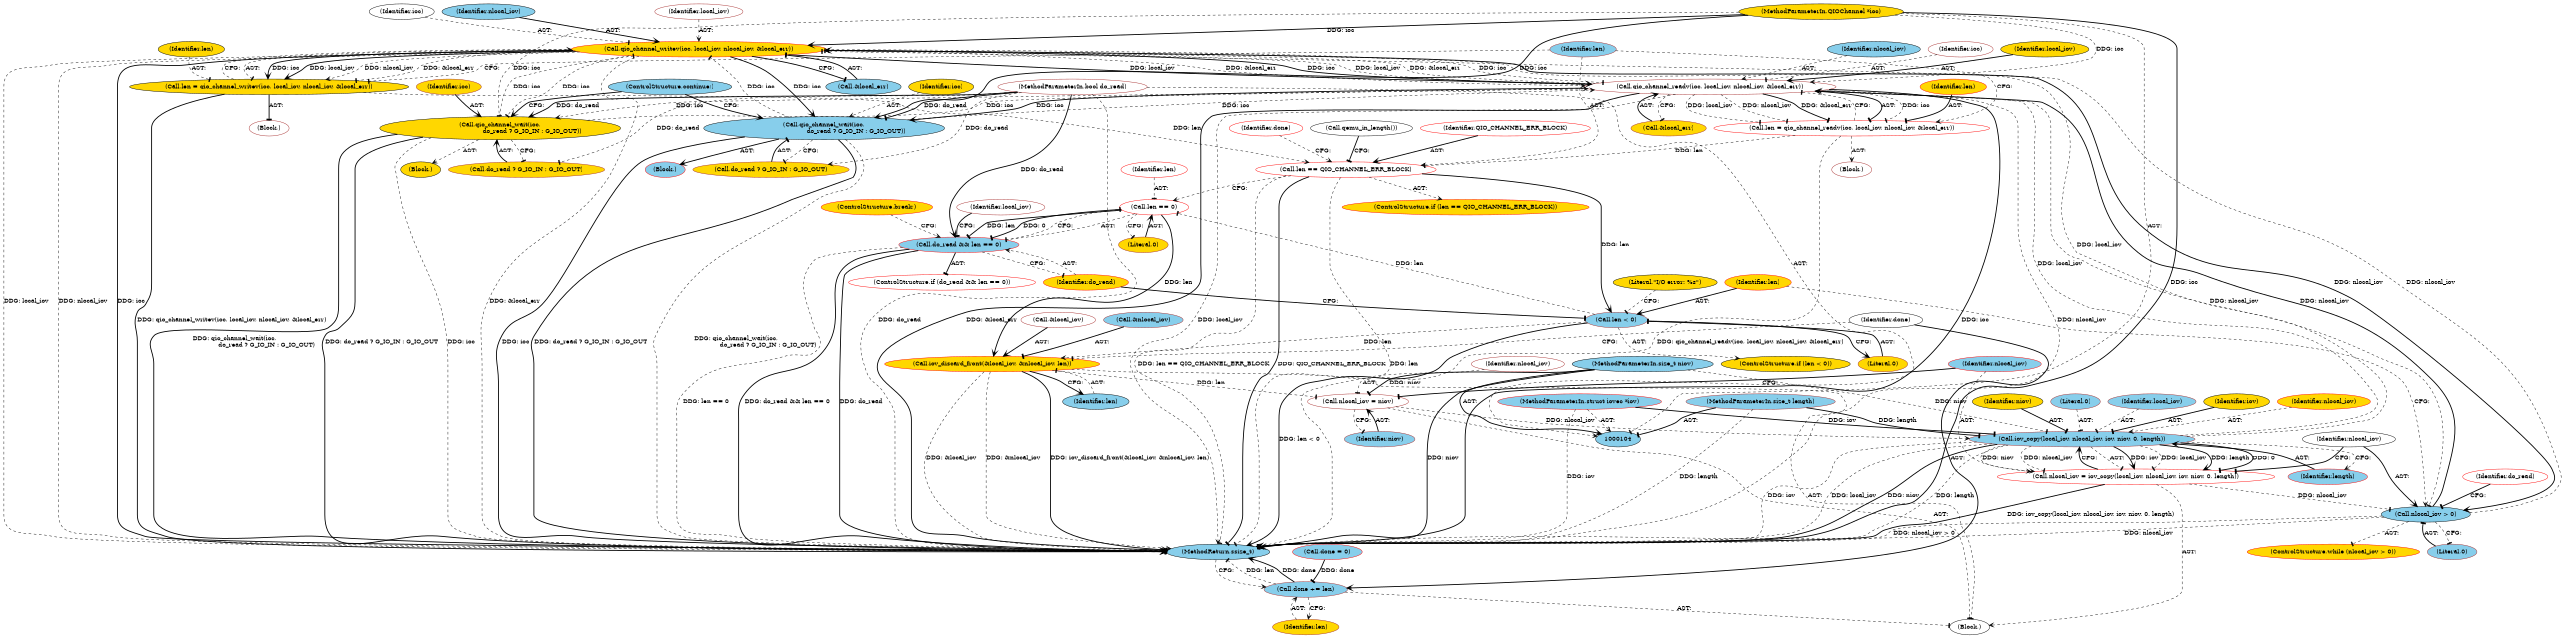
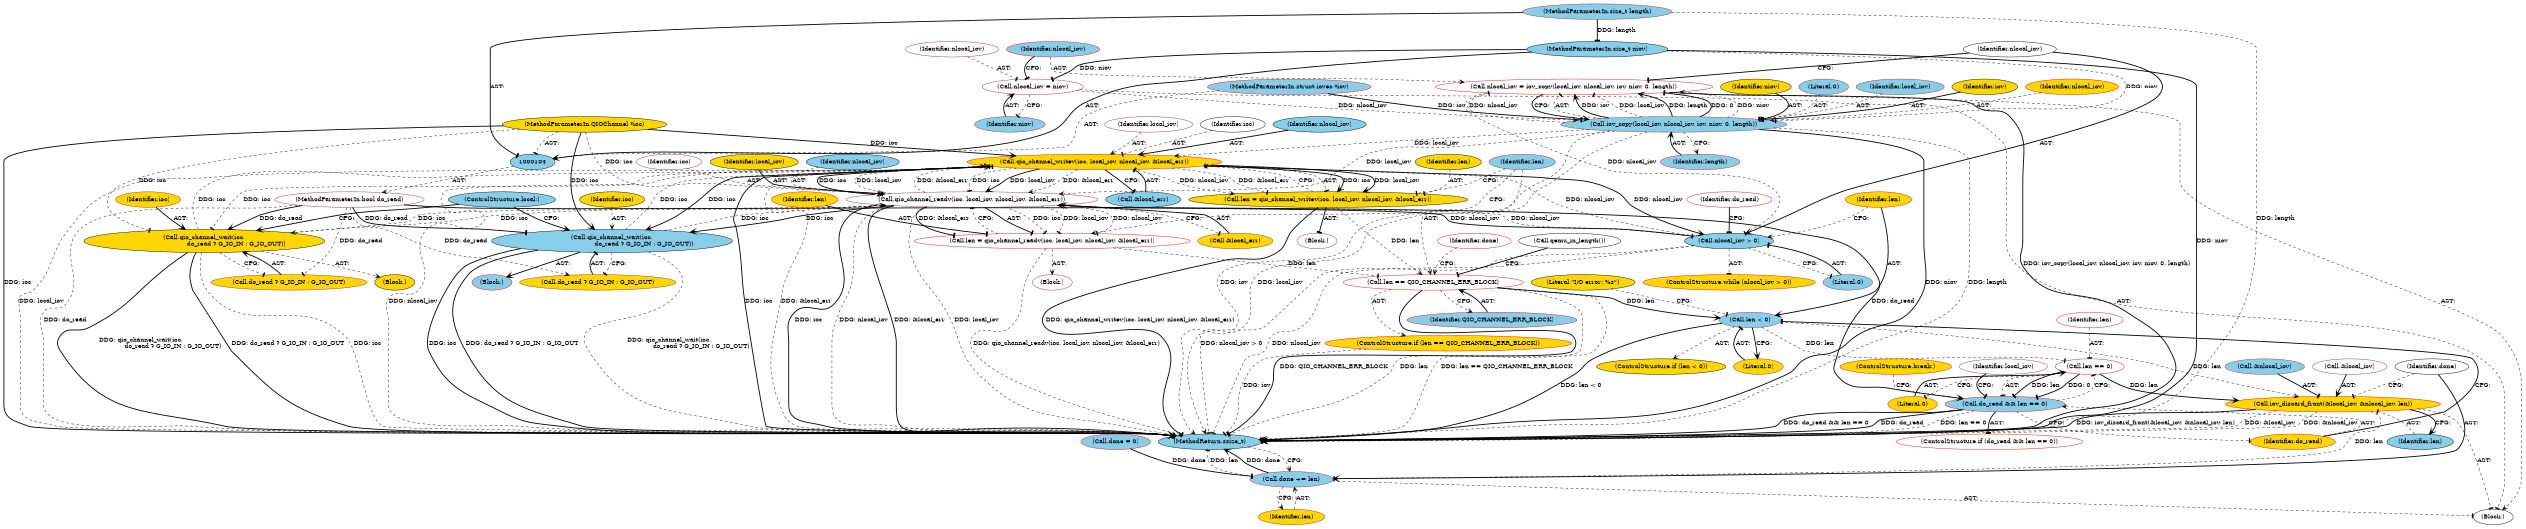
  digraph {
    node [color=brown fillcolor=gold style=filled]
    edge [arrowhead=vee style=dashed]
    n1 [color=red label="(Call,qio_channel_writev(ioc, local_iov, nlocal_iov, &local_err))"]
    n2 [fillcolor=white label="(Call,qio_channel_readv(ioc, local_iov, nlocal_iov, &local_err))"]
    n3 [color=black fillcolor=skyblue label="(Call,qio_channel_wait(ioc,\n                                 do_read ? G_IO_IN : G_IO_OUT))"]
    n4 [color=black label="(Call,qio_channel_wait(ioc,\n                                 do_read ? G_IO_IN : G_IO_OUT))"]
    n5 [color=black fillcolor=skyblue label="(Call,nlocal_iov > 0)"]
    n6 [color=black label="(Call,len = qio_channel_writev(ioc, local_iov, nlocal_iov, &local_err))"]
    n7 [color=black fillcolor=skyblue label="(Call,&local_err)"]
    n8 [color=black fillcolor=skyblue label="(MethodReturn,ssize_t)"]
    n9 [color=red fillcolor=white label="(Call,len = qio_channel_readv(ioc, local_iov, nlocal_iov, &local_err))"]
    n10 [label="(Call,&local_err)"]
    n11 [label="(Call,do_read ? G_IO_IN : G_IO_OUT)"]
    n12 [color=red fillcolor=skyblue label="(Block,)"]
    n13 [label="(Call,do_read ? G_IO_IN : G_IO_OUT)"]
    n14 [color=black label="(Block,)"]
    n15 [fillcolor=skyblue label="(Literal,0)"]
    n16 [color=red label="(ControlStructure,while (nlocal_iov > 0))"]
    n17 [color=red fillcolor=white label="(Call,len == QIO_CHANNEL_ERR_BLOCK)"]
    n18 [fillcolor=white label="(Block,)"]
    n19 [fillcolor=skyblue label="(Call,done += len)"]
    n20 [fillcolor=white label="(Block,)"]
    n21 [color=black label="(MethodParameterIn,QIOChannel *ioc)"]
    1000104 [color=black fillcolor=skyblue]
    n23 [fillcolor=white label="(MethodParameterIn,bool do_read)"]
    n24 [color=red fillcolor=skyblue label="(Call,do_read && len == 0)"]
    n25 [color=red fillcolor=white label="(Call,len == 0)"]
    n26 [color=red fillcolor=white label="(ControlStructure,if (do_read && len == 0))"]
    n27 [color=red label="(Identifier,do_read)"]
    n28 [fillcolor=skyblue label="(Call,iov_copy(local_iov, nlocal_iov, iov, niov, 0, length))"]
    n29 [color=red fillcolor=white label="(Call,nlocal_iov = iov_copy(local_iov, nlocal_iov, iov, niov, 0, length))"]
    n30 [color=red fillcolor=skyblue label="(Identifier,length)"]
    n31 [color=black fillcolor=white label="(Block,)"]
    n32 [fillcolor=white label="(Call,nlocal_iov = niov)"]
    n33 [fillcolor=skyblue label="(Identifier,niov)"]
    n34 [color=black fillcolor=skyblue label="(MethodParameterIn,size_t niov)"]
    n35 [color=red fillcolor=skyblue label="(MethodParameterIn,struct iovec *iov)"]
    n36 [fillcolor=skyblue label="(MethodParameterIn,size_t length)"]
    n37 [fillcolor=skyblue label="(Call,len < 0)"]
-   n38 [color=red fillcolor=white label="(Identifier,QIO_CHANNEL_ERR_BLOCK)"]
+   n38 [color=red fillcolor=skyblue label="(Identifier,QIO_CHANNEL_ERR_BLOCK)"]
    n39 [color=red label="(ControlStructure,if (len == QIO_CHANNEL_ERR_BLOCK))"]
    n40 [color=red label="(Call,iov_discard_front(&local_iov, &nlocal_iov, len))"]
    n41 [color=black label="(ControlStructure,if (len < 0))"]
    n42 [label="(Literal,0)"]
    n43 [label="(Literal,0)"]
    n44 [color=black fillcolor=skyblue label="(Identifier,len)"]
    n45 [label="(Identifier,len)"]
    n46 [color=black label="(Literal,\"I/O error: %s\")"]
    n47 [color=black label="(Identifier,niov)"]
    n48 [color=red fillcolor=white label="(Identifier,do_read)"]
    n49 [color=black label="(Identifier,ioc)"]
    n50 [label="(Identifier,ioc)"]
    n51 [color=red label="(ControlStructure,break;)"]
    n52 [color=black label="(Identifier,len)"]
    n53 [color=red fillcolor=skyblue label="(Identifier,nlocal_iov)"]
    n54 [color=black fillcolor=skyblue label="(Identifier,nlocal_iov)"]
    n55 [fillcolor=skyblue label="(Literal,0)"]
    n56 [fillcolor=white label="(Identifier,nlocal_iov)"]
    n57 [fillcolor=skyblue label="(Call,&nlocal_iov)"]
    n58 [fillcolor=white label="(Identifier,local_iov)"]
    n59 [color=black fillcolor=white label="(Identifier,done)"]
    n60 [color=black fillcolor=white label="(Identifier,nlocal_iov)"]
    n61 [fillcolor=skyblue label="(Identifier,local_iov)"]
    n62 [color=red label="(Identifier,len)"]
    n63 [fillcolor=white label="(Identifier,local_iov)"]
    n64 [color=red fillcolor=white label="(Identifier,done)"]
    n65 [color=red label="(Identifier,len)"]
    n66 [color=red fillcolor=skyblue label="(Call,done = 0)"]
    n67 [color=black fillcolor=white label="(Identifier,ioc)"]
    n68 [fillcolor=white label="(Identifier,ioc)"]
    n69 [fillcolor=white label="(Call,&local_iov)"]
    n70 [color=black label="(Identifier,local_iov)"]
    n71 [color=black label="(Identifier,iov)"]
    n72 [color=red fillcolor=white label="(Identifier,len)"]
    n73 [color=black fillcolor=skyblue label="(Identifier,nlocal_iov)"]
-   n74 [color=black fillcolor=skyblue label="(ControlStructure,continue;)"]
+   n74 [color=black fillcolor=skyblue label="(ControlStructure,local;)"]
    n75 [color=red label="(Identifier,nlocal_iov)"]
    n76 [color=black fillcolor=white label="(Call,qemu_in_length())"]
    n77 [fillcolor=skyblue label="(Identifier,len)"]
    n1 -> n2 [arrowhead=tee label="DDG: ioc"]
    n1 -> n2 [label="DDG: local_iov" style=bold]
    n1 -> n2 [label="DDG: &local_err"]
    n1 -> n3 [label="DDG: ioc" style=bold]
    n1 -> n4 [arrowhead=tee label="DDG: ioc"]
    n1 -> n5 [label="DDG: nlocal_iov" style=bold]
    n1 -> n6 [arrowhead=tee label="AST: "]
    n1 -> n6 [label="DDG: ioc" style=bold]
    n1 -> n6 [label="DDG: local_iov" style=bold]
    n1 -> n6 [label="DDG: nlocal_iov"]
    n1 -> n6 [arrowhead=tee label="DDG: &local_err"]
    n1 -> n7 [arrowhead=tee label="CFG: " style=bold]
    n1 -> n8 [label="DDG: local_iov"]
    n1 -> n8 [arrowhead=tee label="DDG: nlocal_iov"]
    n1 -> n8 [arrowhead=tee label="DDG: ioc" style=bold]
    n1 -> n8 [label="DDG: &local_err"]
    n2 -> n1 [label="DDG: ioc" style=bold]
    n2 -> n1 [arrowhead=tee label="DDG: local_iov"]
    n2 -> n1 [label="DDG: &local_err"]
    n2 -> n3 [label="DDG: ioc" style=bold]
    n2 -> n4 [label="DDG: ioc"]
    n2 -> n5 [arrowhead=tee label="DDG: nlocal_iov"]
    n2 -> n8 [arrowhead=tee label="DDG: &local_err" style=bold]
    n2 -> n8 [label="DDG: local_iov"]
    n2 -> n8 [arrowhead=tee label="DDG: ioc" style=bold]
    n2 -> n8 [label="DDG: nlocal_iov"]
    n2 -> n9 [arrowhead=tee label="AST: " style=bold]
    n2 -> n9 [arrowhead=tee label="DDG: ioc"]
    n2 -> n9 [arrowhead=tee label="DDG: local_iov"]
    n2 -> n9 [arrowhead=tee label="DDG: nlocal_iov"]
    n2 -> n9 [arrowhead=tee label="DDG: &local_err" style=bold]
    n2 -> n10 [arrowhead=tee label="CFG: "]
    n3 -> n1 [arrowhead=tee label="DDG: ioc"]
    n3 -> n2 [label="DDG: ioc"]
    n3 -> n8 [arrowhead=tee label="DDG: do_read ? G_IO_IN : G_IO_OUT" style=bold]
    n3 -> n8 [label="DDG: qio_channel_wait(ioc,\n                                 do_read ? G_IO_IN : G_IO_OUT)"]
    n3 -> n8 [label="DDG: ioc" style=bold]
    n3 -> n11 [arrowhead=tee label="CFG: "]
    n3 -> n12 [label="AST: " style=bold]
    n4 -> n1 [arrowhead=tee label="DDG: ioc"]
    n4 -> n2 [label="DDG: ioc"]
    n4 -> n8 [label="DDG: qio_channel_wait(ioc,\n                                 do_read ? G_IO_IN : G_IO_OUT)" style=bold]
    n4 -> n8 [arrowhead=tee label="DDG: do_read ? G_IO_IN : G_IO_OUT" style=bold]
    n4 -> n8 [arrowhead=tee label="DDG: ioc"]
    n4 -> n13 [arrowhead=tee label="CFG: "]
    n4 -> n14 [label="AST: "]
    n5 -> n1 [arrowhead=tee label="DDG: nlocal_iov"]
    n5 -> n2 [label="DDG: nlocal_iov" style=bold]
    n5 -> n8 [arrowhead=tee label="DDG: nlocal_iov"]
    n5 -> n8 [arrowhead=tee label="DDG: nlocal_iov > 0"]
    n5 -> n15 [arrowhead=tee label="CFG: "]
    n5 -> n16 [arrowhead=tee label="AST: "]
    n6 -> n1 [label="CFG: "]
    n6 -> n8 [arrowhead=tee label="DDG: qio_channel_writev(ioc, local_iov, nlocal_iov, &local_err)" style=bold]
    n6 -> n17 [label="DDG: len"]
    n6 -> n18 [arrowhead=tee label="AST: " style=bold]
    n7 -> n1 [arrowhead=tee label="AST: " style=bold]
    n8 -> n19 [label="CFG: "]
    n9 -> n2 [arrowhead=tee label="CFG: "]
    n9 -> n8 [label="DDG: qio_channel_readv(ioc, local_iov, nlocal_iov, &local_err)"]
    n9 -> n17 [arrowhead=tee label="DDG: len"]
    n9 -> n20 [label="AST: "]
    n10 -> n2 [label="AST: " style=bold]
    n11 -> n3 [arrowhead=tee label="AST: " style=bold]
    n13 -> n4 [label="AST: " style=bold]
    n15 -> n5 [arrowhead=tee label="AST: " style=bold]
    n17 -> n8 [arrowhead=tee label="DDG: len == QIO_CHANNEL_ERR_BLOCK"]
    n17 -> n8 [arrowhead=tee label="DDG: QIO_CHANNEL_ERR_BLOCK" style=bold]
    n17 -> n8 [arrowhead=tee label="DDG: len"]
    n17 -> n37 [label="DDG: len" style=bold]
-   n17 -> n25 [label="CFG: "]
+   n17 -> n38 [label="CFG: "]
    n17 -> n39 [label="AST: "]
    n19 -> n8 [arrowhead=tee label="DDG: len"]
    n19 -> n8 [label="DDG: done" style=bold]
    n19 -> n31 [arrowhead=tee label="AST: "]
    n19 -> n45 [label="CFG: "]
    n21 -> n1 [label="DDG: ioc" style=bold]
    n21 -> n2 [label="DDG: ioc"]
    n21 -> n3 [label="DDG: ioc" style=bold]
    n21 -> n4 [arrowhead=tee label="DDG: ioc"]
    n21 -> n8 [label="DDG: ioc" style=bold]
    n21 -> 1000104 [arrowhead=tee label="AST: "]
    n23 -> n3 [arrowhead=tee label="DDG: do_read" style=bold]
    n23 -> n4 [label="DDG: do_read" style=bold]
    n23 -> n8 [label="DDG: do_read"]
    n23 -> n11 [label="DDG: do_read"]
    n23 -> n13 [arrowhead=tee label="DDG: do_read"]
-   n23 -> 1000104 [label="AST: "]
+   1000104 -> n23 [label="AST: "]
    n23 -> n24 [label="DDG: do_read" style=bold]
    n24 -> n8 [arrowhead=tee label="DDG: do_read" style=bold]
    n24 -> n8 [label="DDG: len == 0"]
    n24 -> n8 [label="DDG: do_read && len == 0" style=bold]
    n24 -> n25 [arrowhead=tee label="CFG: "]
    n24 -> n26 [arrowhead=tee label="AST: " style=bold]
    n24 -> n27 [arrowhead=tee label="CFG: "]
    n25 -> n24 [arrowhead=tee label="AST: "]
    n25 -> n24 [arrowhead=tee label="DDG: len" style=bold]
    n25 -> n24 [arrowhead=tee label="DDG: 0" style=bold]
    n25 -> n40 [label="DDG: len" style=bold]
    n25 -> n43 [arrowhead=tee label="CFG: "]
    n27 -> n24 [label="AST: "]
    n27 -> n37 [arrowhead=tee label="CFG: " style=bold]
    n28 -> n1 [label="DDG: local_iov"]
    n28 -> n2 [label="DDG: local_iov"]
    n28 -> n8 [label="DDG: iov"]
    n28 -> n8 [label="DDG: local_iov"]
    n28 -> n8 [label="DDG: niov" style=bold]
    n28 -> n8 [label="DDG: length"]
    n28 -> n29 [arrowhead=tee label="AST: "]
    n28 -> n29 [label="DDG: iov" style=bold]
    n28 -> n29 [arrowhead=tee label="DDG: local_iov"]
    n28 -> n29 [label="DDG: length" style=bold]
    n28 -> n29 [arrowhead=tee label="DDG: 0" style=bold]
    n28 -> n29 [label="DDG: niov"]
    n28 -> n29 [arrowhead=tee label="DDG: nlocal_iov"]
    n28 -> n30 [label="CFG: "]
    n29 -> n5 [arrowhead=tee label="DDG: nlocal_iov"]
    n29 -> n8 [arrowhead=tee label="DDG: iov_copy(local_iov, nlocal_iov, iov, niov, 0, length)" style=bold]
    n29 -> n28 [label="CFG: " style=bold]
    n29 -> n31 [label="AST: "]
    n30 -> n28 [label="AST: " style=bold]
    n32 -> n28 [label="DDG: nlocal_iov"]
    n32 -> n31 [arrowhead=tee label="AST: "]
    n32 -> n33 [arrowhead=tee label="CFG: "]
    n33 -> n32 [label="AST: " style=bold]
    n34 -> n8 [label="DDG: niov" style=bold]
    n34 -> 1000104 [label="AST: " style=bold]
    n34 -> n28 [arrowhead=tee label="DDG: niov"]
    n34 -> n32 [arrowhead=tee label="DDG: niov" style=bold]
-   n35 -> n8 [arrowhead=tee label="DDG: iov"]
+   n39 -> n8 [arrowhead=tee label="DDG: iov"]
    n35 -> 1000104 [label="AST: "]
    n35 -> n28 [arrowhead=tee label="DDG: iov" style=bold]
    n36 -> n8 [arrowhead=tee label="DDG: length"]
    n36 -> 1000104 [arrowhead=tee label="AST: " style=bold]
-   n36 -> n28 [arrowhead=tee label="DDG: length" style=bold]
+   n36 -> n34 [arrowhead=tee label="DDG: length" style=bold]
    n37 -> n8 [label="DDG: len < 0" style=bold]
    n37 -> n25 [arrowhead=tee label="DDG: len"]
    n37 -> n40 [label="DDG: len"]
    n37 -> n41 [label="AST: "]
    n37 -> n42 [label="CFG: " style=bold]
    n38 -> n17 [label="AST: " style=bold]
    n40 -> n8 [label="DDG: iov_discard_front(&local_iov, &nlocal_iov, len)" style=bold]
    n40 -> n8 [label="DDG: &local_iov"]
    n40 -> n8 [label="DDG: &nlocal_iov"]
-   n40 -> n32 [arrowhead=tee label="DDG: len"]
+   n40 -> n19 [arrowhead=tee label="DDG: len"]
    n40 -> n31 [arrowhead=tee label="AST: "]
    n40 -> n44 [label="CFG: " style=bold]
    n42 -> n37 [arrowhead=tee label="AST: " style=bold]
    n43 -> n25 [label="AST: " style=bold]
    n44 -> n40 [arrowhead=tee label="AST: "]
    n45 -> n19 [label="AST: "]
    n46 -> n37 [arrowhead=tee label="CFG: "]
    n47 -> n28 [arrowhead=tee label="AST: " style=bold]
    n48 -> n5 [arrowhead=tee label="CFG: " style=bold]
    n49 -> n3 [label="AST: "]
    n50 -> n4 [label="AST: " style=bold]
    n51 -> n24 [label="CFG: "]
    n52 -> n6 [arrowhead=tee label="AST: "]
    n53 -> n29 [label="AST: "]
    n53 -> n32 [arrowhead=tee label="CFG: " style=bold]
    n54 -> n2 [label="AST: "]
    n55 -> n28 [arrowhead=tee label="AST: "]
    n56 -> n32 [arrowhead=tee label="AST: "]
    n57 -> n40 [arrowhead=tee label="AST: " style=bold]
    n58 -> n1 [label="AST: "]
    n59 -> n19 [label="AST: " style=bold]
    n59 -> n40 [arrowhead=tee label="CFG: "]
    n60 -> n5 [label="AST: " style=bold]
    n60 -> n29 [arrowhead=tee label="CFG: " style=bold]
    n61 -> n28 [arrowhead=tee label="AST: "]
    n62 -> n5 [label="CFG: "]
    n62 -> n37 [label="AST: " style=bold]
    n63 -> n24 [arrowhead=tee label="CFG: " style=bold]
    n64 -> n17 [label="CFG: "]
    n65 -> n9 [arrowhead=tee label="AST: " style=bold]
    n66 -> n19 [arrowhead=tee label="DDG: done" style=bold]
    n67 -> n1 [arrowhead=tee label="AST: "]
    n68 -> n2 [arrowhead=tee label="AST: "]
    n69 -> n40 [label="AST: " style=bold]
    n70 -> n2 [label="AST: " style=bold]
    n71 -> n28 [arrowhead=tee label="AST: " style=bold]
    n72 -> n25 [arrowhead=tee label="AST: "]
    n73 -> n1 [label="AST: " style=bold]
    n74 -> n3 [label="CFG: " style=bold]
    n74 -> n4 [label="CFG: " style=bold]
    n75 -> n28 [label="AST: "]
    n76 -> n17 [arrowhead=tee label="CFG: " style=bold]
    n77 -> n6 [arrowhead=tee label="CFG: "]
    n77 -> n9 [label="CFG: "]
    n77 -> n17 [label="AST: "]
  }
